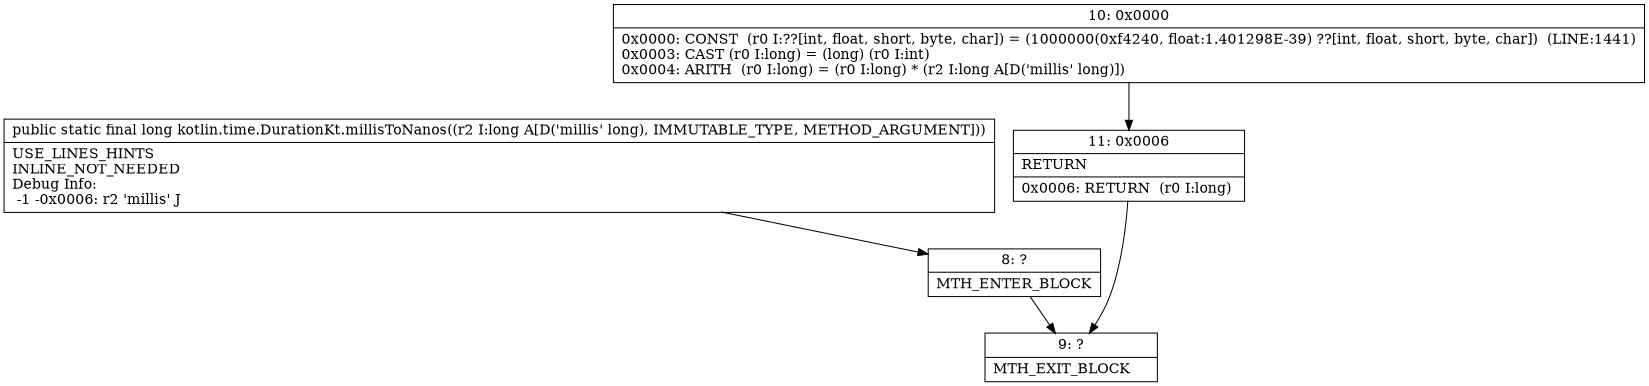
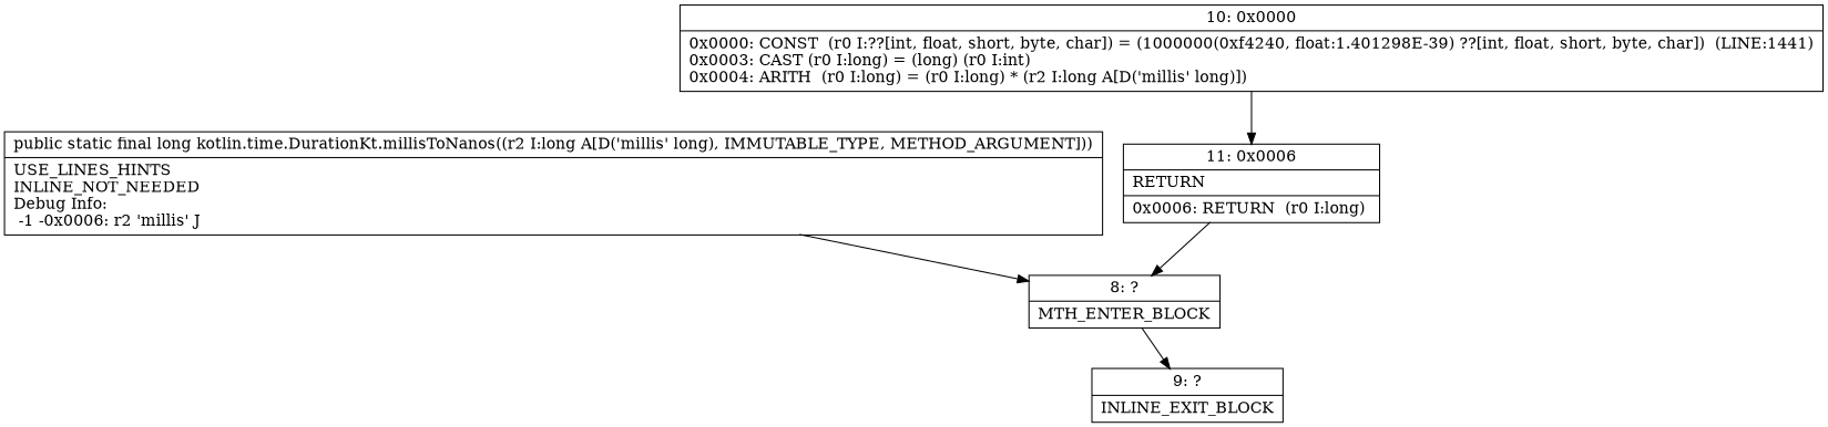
  digraph {
    node [shape=record]
    n1 [label="{8\:\ ?|MTH_ENTER_BLOCK\l}"]
-   n2 [label="{9\:\ ?|MTH_EXIT_BLOCK\l}"]
+   n2 [label="{9\:\ ?|INLINE_EXIT_BLOCK\l}"]
    n3 [label="{10\:\ 0x0000|0x0000: CONST  (r0 I:??[int, float, short, byte, char]) = (1000000(0xf4240, float:1.401298E\-39) ??[int, float, short, byte, char])  (LINE:1441)\l0x0003: CAST (r0 I:long) = (long) (r0 I:int) \l0x0004: ARITH  (r0 I:long) = (r0 I:long) * (r2 I:long A[D('millis' long)]) \l}"]
    n4 [label="{11\:\ 0x0006|RETURN\l|0x0006: RETURN  (r0 I:long) \l}"]
    n5 [label="{public static final long kotlin.time.DurationKt.millisToNanos((r2 I:long A[D('millis' long), IMMUTABLE_TYPE, METHOD_ARGUMENT]))  | USE_LINES_HINTS\lINLINE_NOT_NEEDED\lDebug Info:\l  \-1 \-0x0006: r2 'millis' J\l}"]
    n1 -> n2
    n3 -> n4
-   n4 -> n2
+   n4 -> n1
    n5 -> n1
  }
